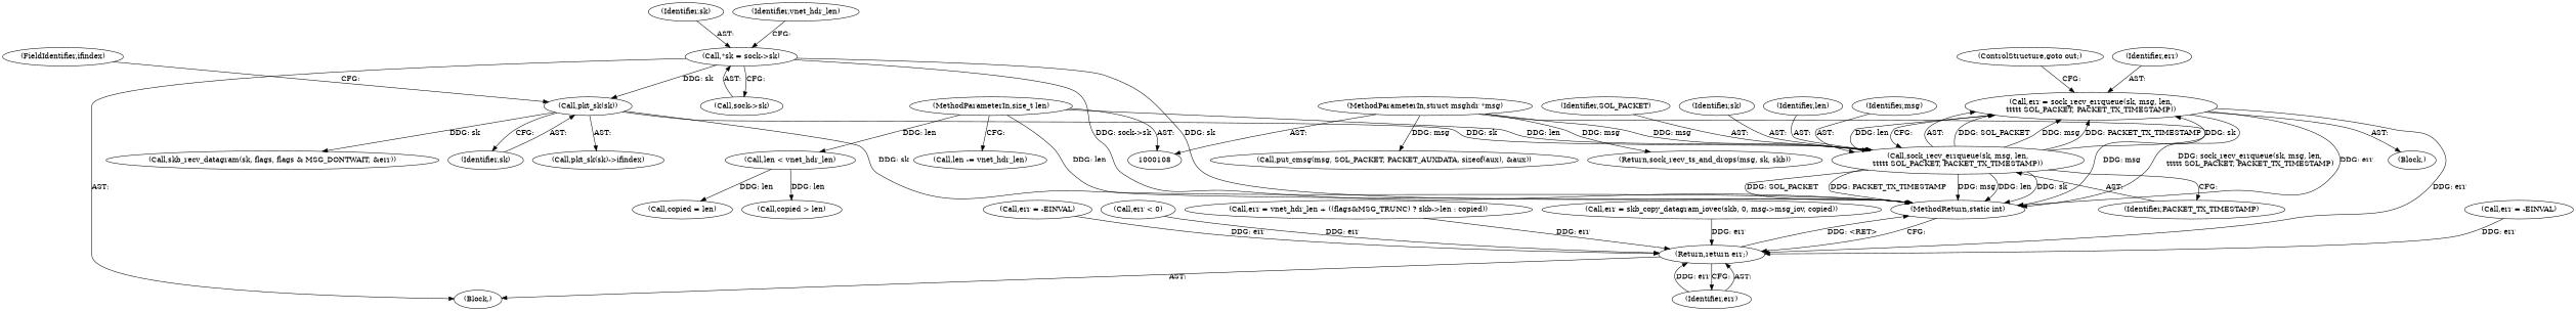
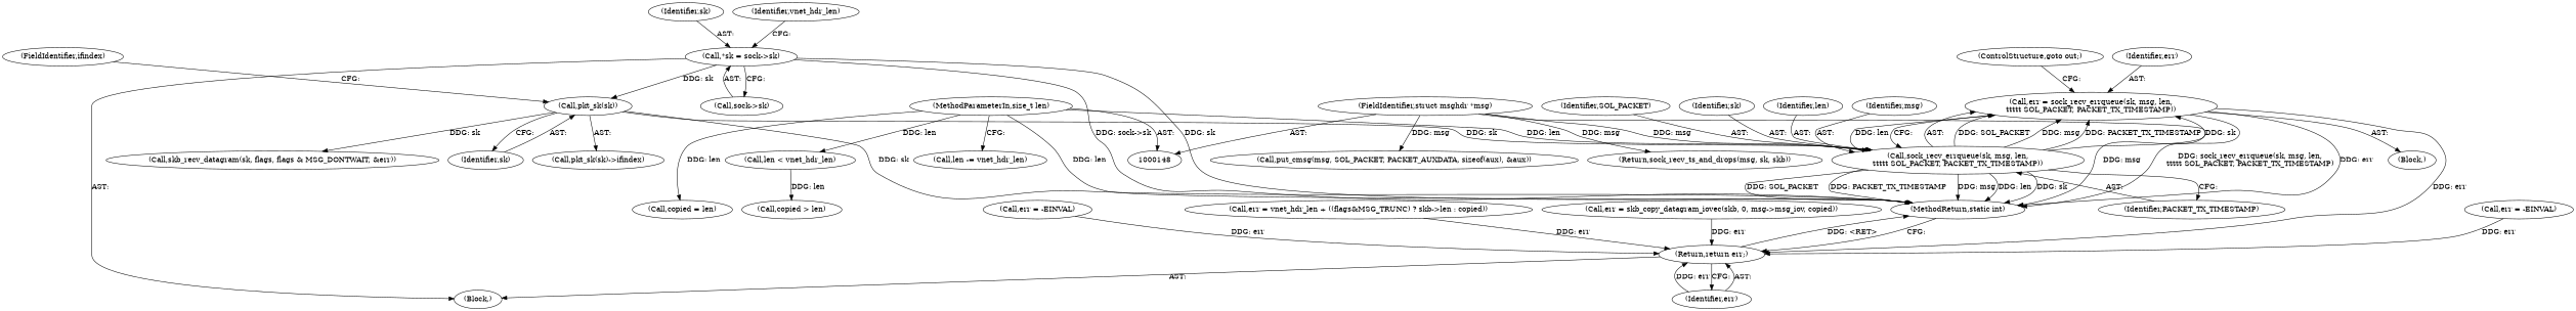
  digraph {
    n1 [label="(Call,err = sock_recv_errqueue(sk, msg, len,\n\t\t\t\t\t SOL_PACKET, PACKET_TX_TIMESTAMP))"]
    n2 [label="(Call,sock_recv_errqueue(sk, msg, len,\n\t\t\t\t\t SOL_PACKET, PACKET_TX_TIMESTAMP))"]
    n3 [label="(Return,return err;)"]
    n4 [label="(Block,)"]
    n5 [label="(MethodReturn,static int)"]
    n6 [label="(Identifier,PACKET_TX_TIMESTAMP)"]
    n7 [label="(Block,)"]
    n8 [label="(Identifier,err)"]
    n9 [label="(Call,pkt_sk(sk))"]
    n10 [label="(Call,skb_recv_datagram(sk, flags, flags & MSG_DONTWAIT, &err))"]
    n11 [label="(Identifier,sk)"]
    n12 [label="(Call,pkt_sk(sk)->ifindex)"]
    n13 [label="(Call,*sk = sock->sk)"]
    n14 [label="(Call,sock->sk)"]
-   n15 [label="(MethodParameterIn,struct msghdr *msg)"]
+   n15 [label="(FieldIdentifier,struct msghdr *msg)"]
    n16 [label="(Call,put_cmsg(msg, SOL_PACKET, PACKET_AUXDATA, sizeof(aux), &aux))"]
    n17 [label="(Return,sock_recv_ts_and_drops(msg, sk, skb))"]
-   1000108
+   1000108 [label=1000148]
    n19 [label="(MethodParameterIn,size_t len)"]
    n20 [label="(Call,copied = len)"]
    n21 [label="(Call,len < vnet_hdr_len)"]
    n22 [label="(Call,len -= vnet_hdr_len)"]
    n23 [label="(Call,copied > len)"]
    n24 [label="(Call,err = -EINVAL)"]
    n25 [label="(Identifier,sk)"]
    n26 [label="(Identifier,SOL_PACKET)"]
    n27 [label="(Identifier,err)"]
    n28 [label="(ControlStructure,goto out;)"]
    n29 [label="(Call,err = -EINVAL)"]
    n30 [label="(Identifier,sk)"]
    n31 [label="(FieldIdentifier,ifindex)"]
-   n32 [label="(Call,err < 0)"]
    n33 [label="(Identifier,len)"]
    n34 [label="(Identifier,vnet_hdr_len)"]
    n35 [label="(Call,err = vnet_hdr_len + ((flags&MSG_TRUNC) ? skb->len : copied))"]
    n36 [label="(Identifier,msg)"]
    n37 [label="(Call,err = skb_copy_datagram_iovec(skb, 0, msg->msg_iov, copied))"]
    n1 -> n2 [label="CFG: "]
    n1 -> n3 [label="DDG: err"]
    n1 -> n4 [label="AST: "]
    n1 -> n5 [label="DDG: sock_recv_errqueue(sk, msg, len,\n\t\t\t\t\t SOL_PACKET, PACKET_TX_TIMESTAMP)"]
    n1 -> n5 [label="DDG: err"]
    n2 -> n1 [label="AST: "]
    n2 -> n1 [label="DDG: SOL_PACKET"]
    n2 -> n1 [label="DDG: msg"]
    n2 -> n1 [label="DDG: PACKET_TX_TIMESTAMP"]
    n2 -> n1 [label="DDG: sk"]
    n2 -> n1 [label="DDG: len"]
    n2 -> n5 [label="DDG: SOL_PACKET"]
    n2 -> n5 [label="DDG: PACKET_TX_TIMESTAMP"]
    n2 -> n5 [label="DDG: msg"]
    n2 -> n5 [label="DDG: len"]
    n2 -> n5 [label="DDG: sk"]
    n2 -> n6 [label="CFG: "]
    n3 -> n5 [label="DDG: <RET>"]
    n3 -> n7 [label="AST: "]
    n3 -> n8 [label="CFG: "]
    n5 -> n3 [label="CFG: "]
    n6 -> n2 [label="AST: "]
    n8 -> n3 [label="AST: "]
    n8 -> n3 [label="DDG: err"]
    n9 -> n2 [label="DDG: sk"]
    n9 -> n5 [label="DDG: sk"]
    n9 -> n10 [label="DDG: sk"]
    n9 -> n11 [label="CFG: "]
    n9 -> n12 [label="AST: "]
    n11 -> n9 [label="AST: "]
    n13 -> n5 [label="DDG: sk"]
    n13 -> n5 [label="DDG: sock->sk"]
    n13 -> n7 [label="AST: "]
    n13 -> n9 [label="DDG: sk"]
    n13 -> n14 [label="CFG: "]
    n14 -> n13 [label="AST: "]
    n15 -> n2 [label="DDG: msg"]
    n15 -> n5 [label="DDG: msg"]
    n15 -> n16 [label="DDG: msg"]
    n15 -> n17 [label="DDG: msg"]
    n15 -> 1000108 [label="AST: "]
    n19 -> n2 [label="DDG: len"]
    n19 -> n5 [label="DDG: len"]
    n19 -> 1000108 [label="AST: "]
-   n21 -> n20 [label="DDG: len"]
+   n19 -> n20 [label="DDG: len"]
    n19 -> n21 [label="DDG: len"]
    n19 -> n22 [label="CFG: "]
    n21 -> n23 [label="DDG: len"]
    n24 -> n3 [label="DDG: err"]
    n25 -> n13 [label="AST: "]
    n26 -> n2 [label="AST: "]
    n27 -> n1 [label="AST: "]
    n28 -> n1 [label="CFG: "]
    n29 -> n3 [label="DDG: err"]
    n30 -> n2 [label="AST: "]
    n31 -> n9 [label="CFG: "]
-   n32 -> n3 [label="DDG: err"]
    n33 -> n2 [label="AST: "]
    n34 -> n13 [label="CFG: "]
    n35 -> n3 [label="DDG: err"]
    n36 -> n2 [label="AST: "]
    n37 -> n3 [label="DDG: err"]
  }
